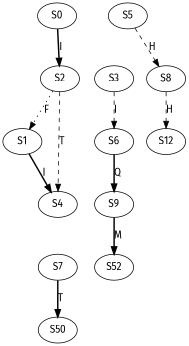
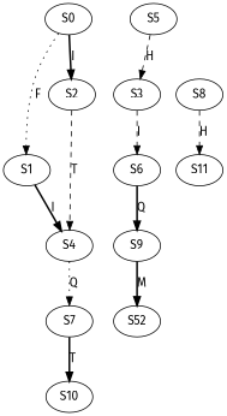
  strict digraph {
    fontname="Fira Sans"
    node [fontname="Fira Sans"]
    edge [fontname="Fira Sans" style=bold]
    S0
    S1
    S2
    S4
    S3
    S6
    S7
    S5
    S8
    S9
-   S10 [label=S50]
-   S11 [label=S12]
+   S10
+   S11
    n13 [label=S52]
-   S2 -> S1 [label=F style=dotted]
+   S0 -> S1 [label=F style=dotted]
    S0 -> S2 [label=I]
    S1 -> S4 [label=I]
    S2 -> S4 [label=T style=dashed]
+   S4 -> S7 [label=Q style=dotted]
    S3 -> S6 [label=I style=dashed]
    S6 -> S9 [label=Q]
    S7 -> S10 [label=T]
-   S5 -> S8 [label=H style=dashed]
+   S5 -> S3 [label=H style=dashed]
    S8 -> S11 [label=H style=dashed]
    S9 -> n13 [label=M]
  }
